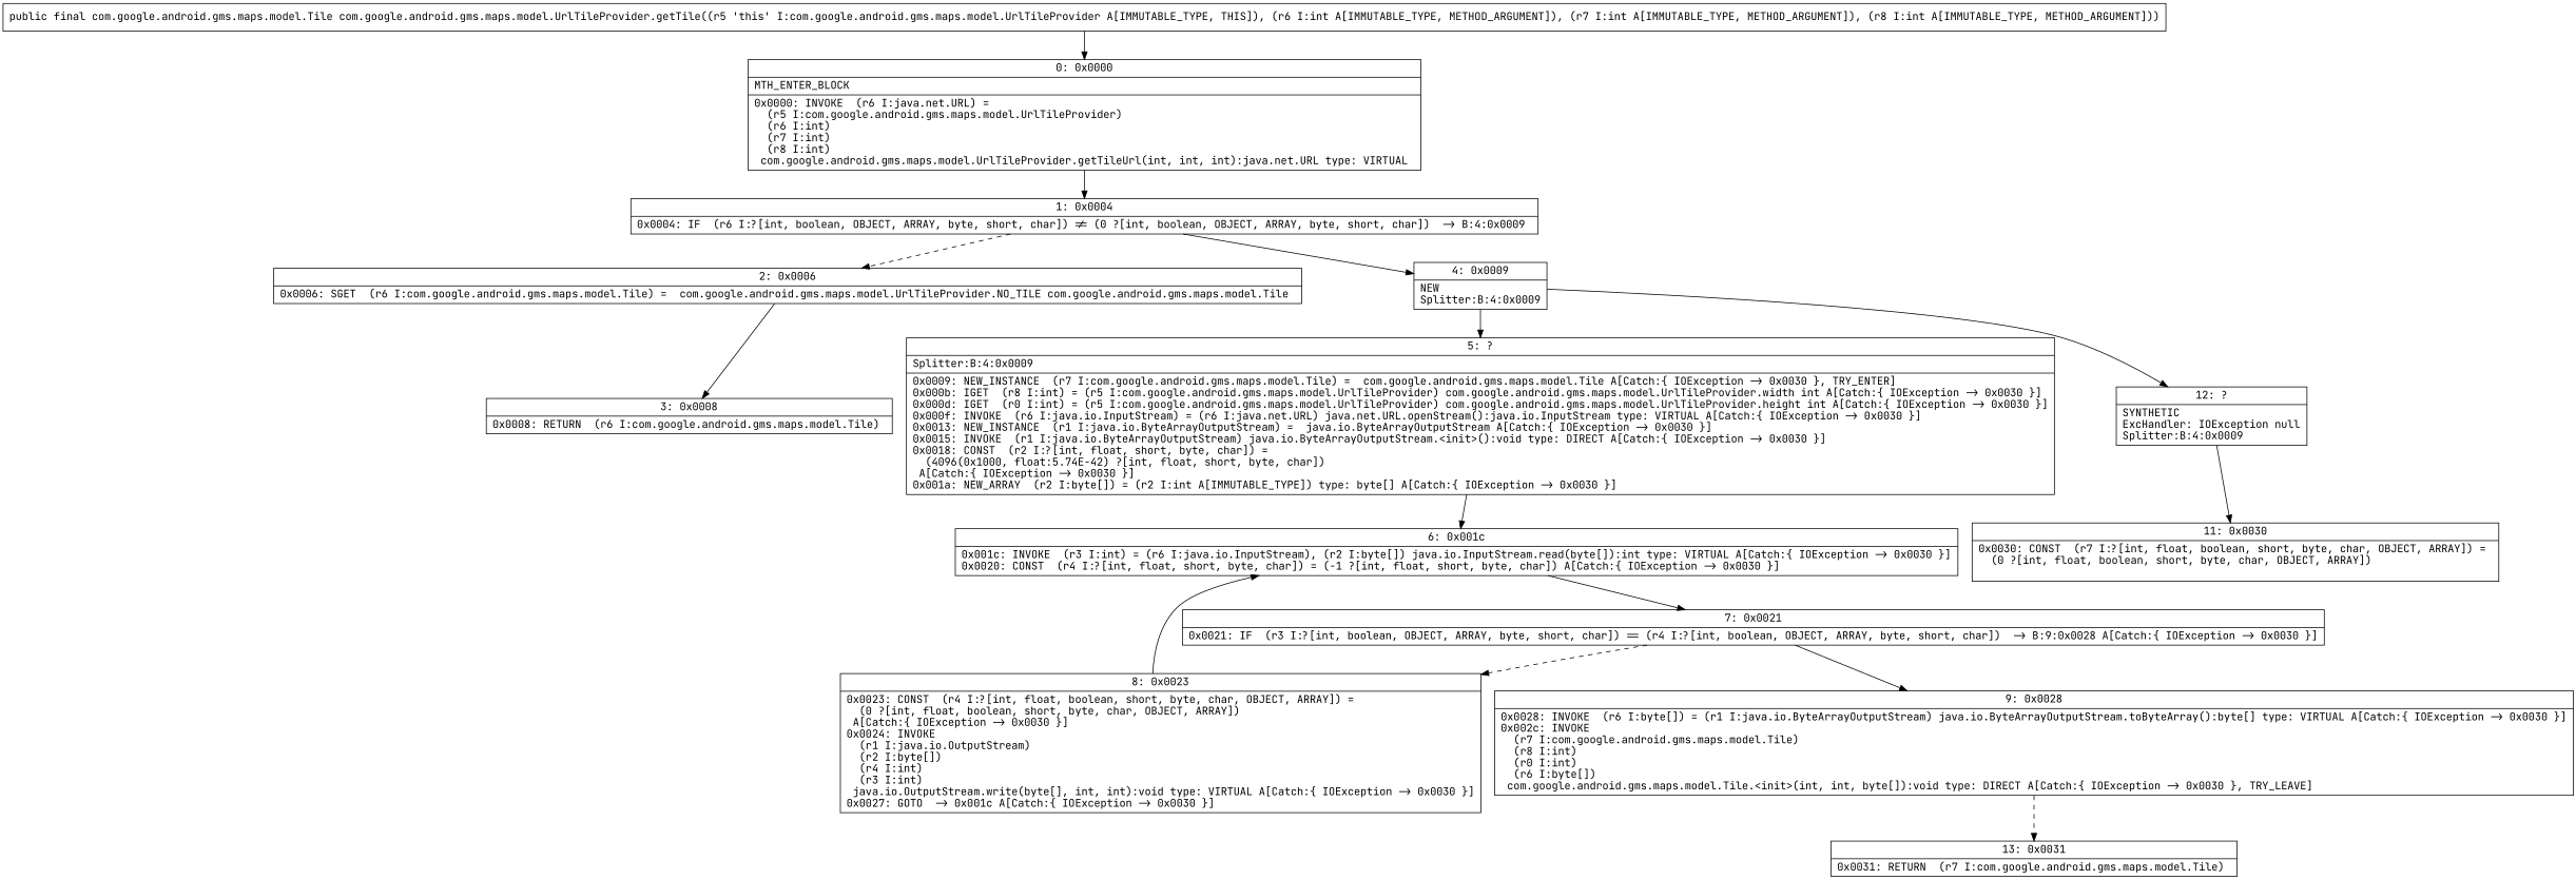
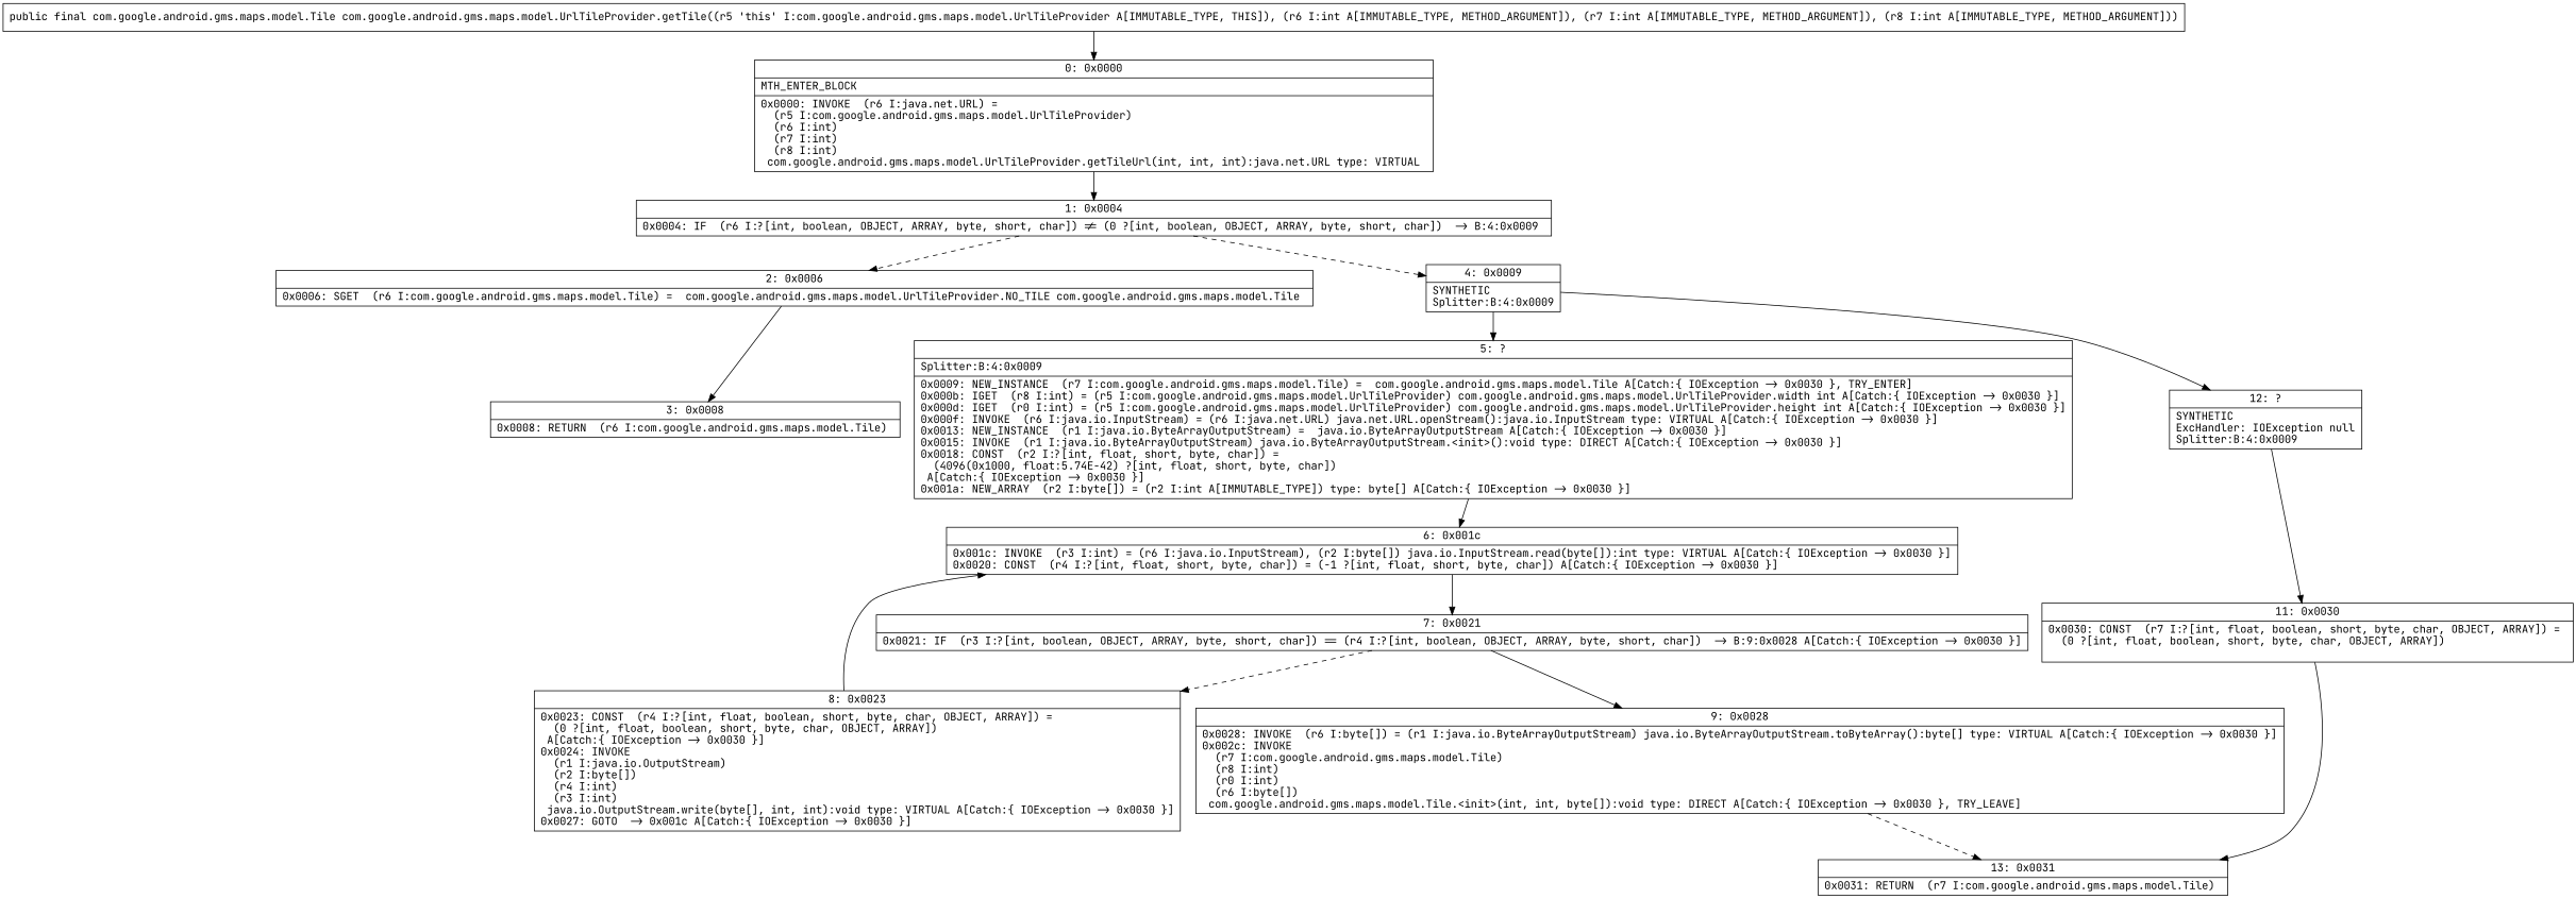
  digraph {
    fontname="JetBrains Mono"
    node [fontname="JetBrains Mono" shape=record]
    edge [fontname="JetBrains Mono"]
    n1 [label="{0\:\ 0x0000|MTH_ENTER_BLOCK\l|0x0000: INVOKE  (r6 I:java.net.URL) = \l  (r5 I:com.google.android.gms.maps.model.UrlTileProvider)\l  (r6 I:int)\l  (r7 I:int)\l  (r8 I:int)\l com.google.android.gms.maps.model.UrlTileProvider.getTileUrl(int, int, int):java.net.URL type: VIRTUAL \l}"]
    n2 [label="{1\:\ 0x0004|0x0004: IF  (r6 I:?[int, boolean, OBJECT, ARRAY, byte, short, char]) != (0 ?[int, boolean, OBJECT, ARRAY, byte, short, char])  \-\> B:4:0x0009 \l}"]
    n3 [label="{2\:\ 0x0006|0x0006: SGET  (r6 I:com.google.android.gms.maps.model.Tile) =  com.google.android.gms.maps.model.UrlTileProvider.NO_TILE com.google.android.gms.maps.model.Tile \l}"]
-   n4 [label="{4\:\ 0x0009|NEW\lSplitter:B:4:0x0009\l}"]
+   n4 [label="{4\:\ 0x0009|SYNTHETIC\lSplitter:B:4:0x0009\l}"]
    n5 [label="{3\:\ 0x0008|0x0008: RETURN  (r6 I:com.google.android.gms.maps.model.Tile) \l}"]
    n6 [label="{5\:\ ?|Splitter:B:4:0x0009\l|0x0009: NEW_INSTANCE  (r7 I:com.google.android.gms.maps.model.Tile) =  com.google.android.gms.maps.model.Tile A[Catch:\{ IOException \-\> 0x0030 \}, TRY_ENTER]\l0x000b: IGET  (r8 I:int) = (r5 I:com.google.android.gms.maps.model.UrlTileProvider) com.google.android.gms.maps.model.UrlTileProvider.width int A[Catch:\{ IOException \-\> 0x0030 \}]\l0x000d: IGET  (r0 I:int) = (r5 I:com.google.android.gms.maps.model.UrlTileProvider) com.google.android.gms.maps.model.UrlTileProvider.height int A[Catch:\{ IOException \-\> 0x0030 \}]\l0x000f: INVOKE  (r6 I:java.io.InputStream) = (r6 I:java.net.URL) java.net.URL.openStream():java.io.InputStream type: VIRTUAL A[Catch:\{ IOException \-\> 0x0030 \}]\l0x0013: NEW_INSTANCE  (r1 I:java.io.ByteArrayOutputStream) =  java.io.ByteArrayOutputStream A[Catch:\{ IOException \-\> 0x0030 \}]\l0x0015: INVOKE  (r1 I:java.io.ByteArrayOutputStream) java.io.ByteArrayOutputStream.\<init\>():void type: DIRECT A[Catch:\{ IOException \-\> 0x0030 \}]\l0x0018: CONST  (r2 I:?[int, float, short, byte, char]) = \l  (4096(0x1000, float:5.74E\-42) ?[int, float, short, byte, char])\l A[Catch:\{ IOException \-\> 0x0030 \}]\l0x001a: NEW_ARRAY  (r2 I:byte[]) = (r2 I:int A[IMMUTABLE_TYPE]) type: byte[] A[Catch:\{ IOException \-\> 0x0030 \}]\l}"]
    n7 [label="{12\:\ ?|SYNTHETIC\lExcHandler: IOException null\lSplitter:B:4:0x0009\l}"]
    n8 [label="{6\:\ 0x001c|0x001c: INVOKE  (r3 I:int) = (r6 I:java.io.InputStream), (r2 I:byte[]) java.io.InputStream.read(byte[]):int type: VIRTUAL A[Catch:\{ IOException \-\> 0x0030 \}]\l0x0020: CONST  (r4 I:?[int, float, short, byte, char]) = (\-1 ?[int, float, short, byte, char]) A[Catch:\{ IOException \-\> 0x0030 \}]\l}"]
    n9 [label="{11\:\ 0x0030|0x0030: CONST  (r7 I:?[int, float, boolean, short, byte, char, OBJECT, ARRAY]) = \l  (0 ?[int, float, boolean, short, byte, char, OBJECT, ARRAY])\l \l}"]
    n10 [label="{7\:\ 0x0021|0x0021: IF  (r3 I:?[int, boolean, OBJECT, ARRAY, byte, short, char]) == (r4 I:?[int, boolean, OBJECT, ARRAY, byte, short, char])  \-\> B:9:0x0028 A[Catch:\{ IOException \-\> 0x0030 \}]\l}"]
    n11 [label="{8\:\ 0x0023|0x0023: CONST  (r4 I:?[int, float, boolean, short, byte, char, OBJECT, ARRAY]) = \l  (0 ?[int, float, boolean, short, byte, char, OBJECT, ARRAY])\l A[Catch:\{ IOException \-\> 0x0030 \}]\l0x0024: INVOKE  \l  (r1 I:java.io.OutputStream)\l  (r2 I:byte[])\l  (r4 I:int)\l  (r3 I:int)\l java.io.OutputStream.write(byte[], int, int):void type: VIRTUAL A[Catch:\{ IOException \-\> 0x0030 \}]\l0x0027: GOTO  \-\> 0x001c A[Catch:\{ IOException \-\> 0x0030 \}]\l}"]
    n12 [label="{9\:\ 0x0028|0x0028: INVOKE  (r6 I:byte[]) = (r1 I:java.io.ByteArrayOutputStream) java.io.ByteArrayOutputStream.toByteArray():byte[] type: VIRTUAL A[Catch:\{ IOException \-\> 0x0030 \}]\l0x002c: INVOKE  \l  (r7 I:com.google.android.gms.maps.model.Tile)\l  (r8 I:int)\l  (r0 I:int)\l  (r6 I:byte[])\l com.google.android.gms.maps.model.Tile.\<init\>(int, int, byte[]):void type: DIRECT A[Catch:\{ IOException \-\> 0x0030 \}, TRY_LEAVE]\l}"]
    n13 [label="{13\:\ 0x0031|0x0031: RETURN  (r7 I:com.google.android.gms.maps.model.Tile) \l}"]
    n14 [label="{public final com.google.android.gms.maps.model.Tile com.google.android.gms.maps.model.UrlTileProvider.getTile((r5 'this' I:com.google.android.gms.maps.model.UrlTileProvider A[IMMUTABLE_TYPE, THIS]), (r6 I:int A[IMMUTABLE_TYPE, METHOD_ARGUMENT]), (r7 I:int A[IMMUTABLE_TYPE, METHOD_ARGUMENT]), (r8 I:int A[IMMUTABLE_TYPE, METHOD_ARGUMENT])) }"]
    n1 -> n2
    n2 -> n3 [style=dashed]
-   n2 -> n4
+   n2 -> n4 [style=dashed]
    n3 -> n5
    n4 -> n6
    n4 -> n7
    n6 -> n8
    n7 -> n9
    n8 -> n10
+   n9 -> n13
    n10 -> n11 [style=dashed]
    n10 -> n12
    n11 -> n8
    n12 -> n13 [style=dashed]
    n14 -> n1
  }
